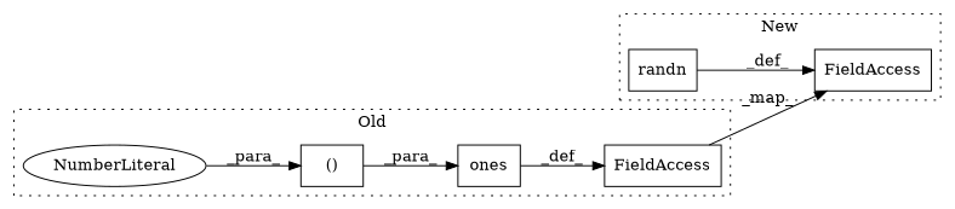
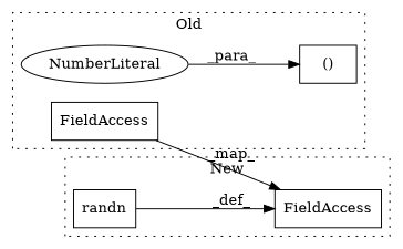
  digraph {
    rankdir=LR
    node [a=32 l=6 shape=box]
-   n1 [l="10,2" label=ones s="308,349"]
    n2 [a=106 l=31 label="()" s=318]
    n3 [a=34 l=2 label=NumberLiteral s=332 shape=ellipse]
    n4 [a=22 label=FieldAccess s=295]
    n5 [l="6,1" label=randn s="378,391"]
    n6 [a=22 label=FieldAccess s=358]
    subgraph cluster_1 {
      label=Old
      style=dotted
-     n1
      n2
      n3
      n4
    }
    subgraph cluster_2 {
      label=New
      style=dotted
      n5
      n6
    }
-   n1 -> n4 [label=_def_]
-   n2 -> n1 [label=_para_]
    n3 -> n2 [label=_para_]
    n4 -> n6 [label=_map_]
    n5 -> n6 [label=_def_]
  }
